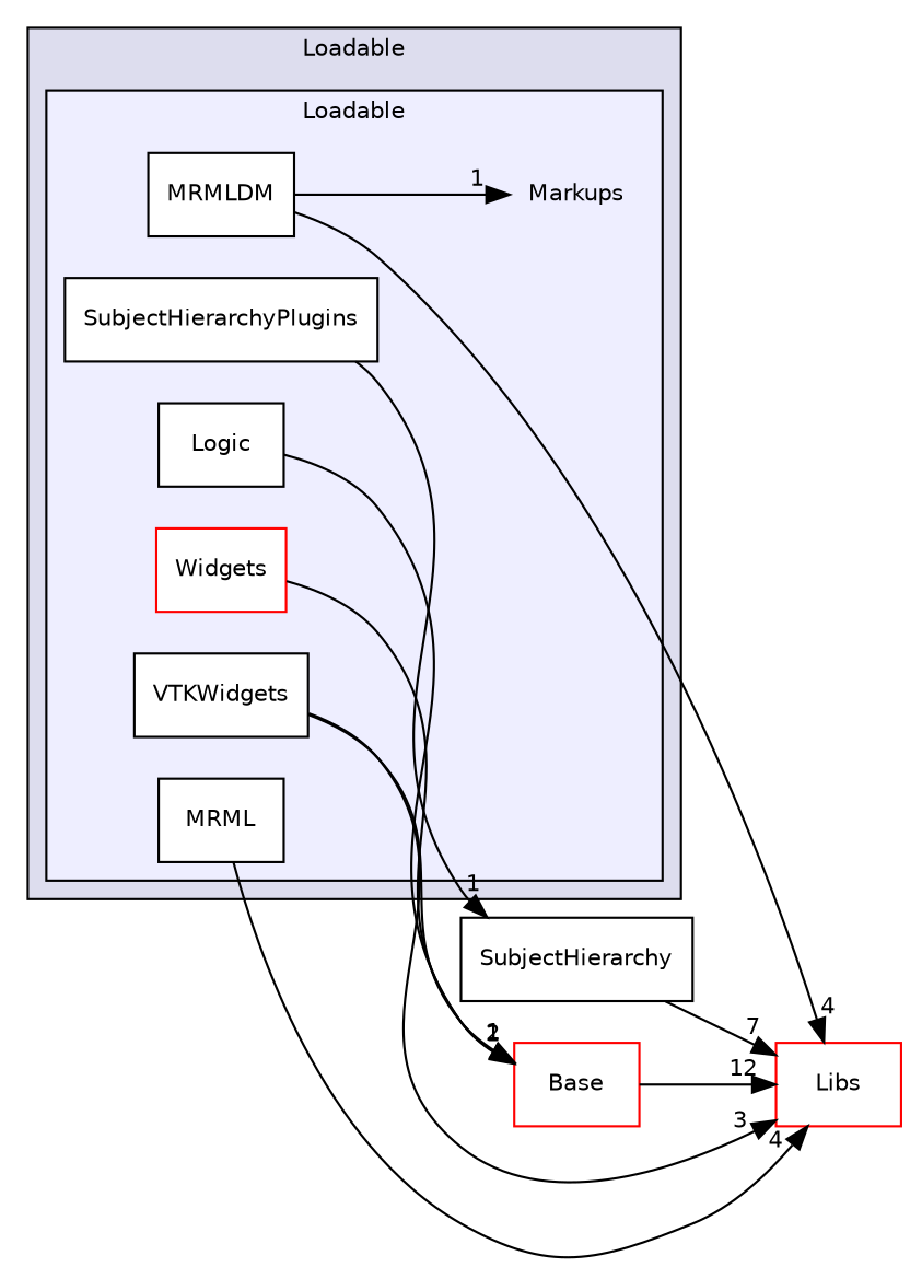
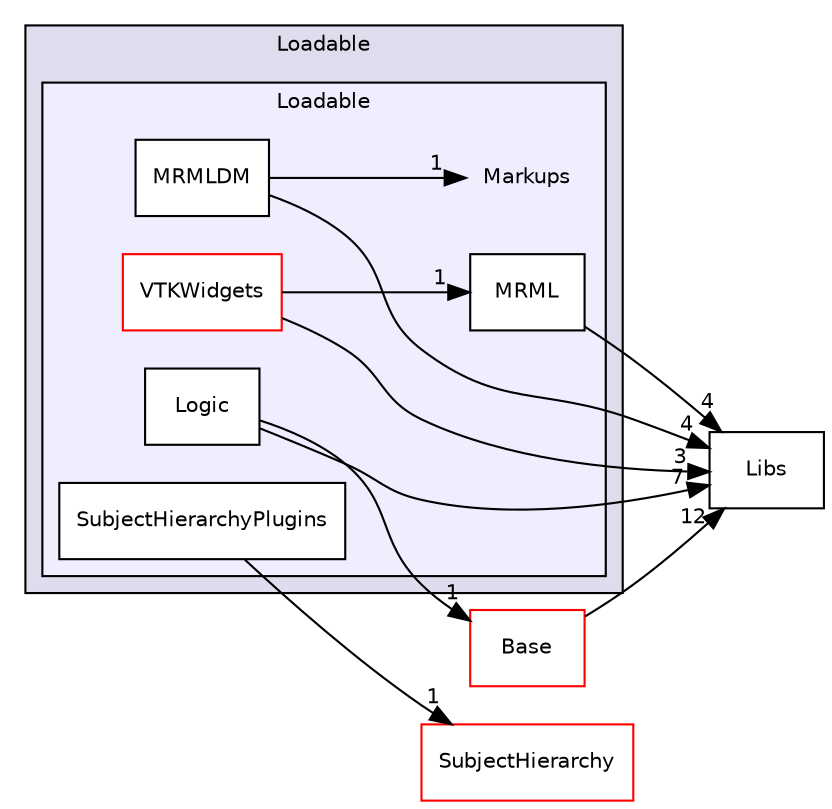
  digraph {
    compound=true
    fontname="DejaVu Sans"
    rankdir=LR
    node [fontname="DejaVu Sans" fontsize=10 shape=box color=black fillcolor=white style=filled]
    edge [fontname="DejaVu Sans" headlabel=1 labeldistance=1.5 labelfontname=Helvetica labelfontsize=10]
    n1 [label=Markups shape=plaintext color="" fillcolor="" style=""]
    n2 [label=Logic]
    n3 [label=MRML]
    n4 [label=MRMLDM]
    n5 [label=SubjectHierarchyPlugins]
-   n6 [label=VTKWidgets]
-   n7 [color=red label=Widgets]
+   n6 [color=red label=VTKWidgets]
    n8 [color=red label=Base fillcolor="" style=""]
-   n9 [color=red label=Libs fillcolor="" style=""]
-   n10 [label=SubjectHierarchy fillcolor="" style=""]
+   n9 [label=Libs fillcolor="" style=""]
+   n10 [color=red label=SubjectHierarchy fillcolor="" style=""]
    subgraph cluster_1 {
      bgcolor="#ddddee"
      fontsize=10
      label=Loadable
      pencolor=black
      subgraph cluster_2 {
        bgcolor="#eeeeff"
        fontsize=10
        label=Loadable
        pencolor=black
        n1
        n2
        n3
        n4
        n5
        n6
-       n7
      }
    }
    n2 -> n8
    n3 -> n9 [headlabel=4]
    n4 -> n1
    n4 -> n9 [headlabel=4]
    n5 -> n10
-   n6 -> n8
+   n6 -> n3
    n6 -> n9 [headlabel=3]
-   n7 -> n8 [headlabel=2]
    n8 -> n9 [headlabel=12]
-   n10 -> n9 [headlabel=7]
+   n2 -> n9 [headlabel=7]
  }
